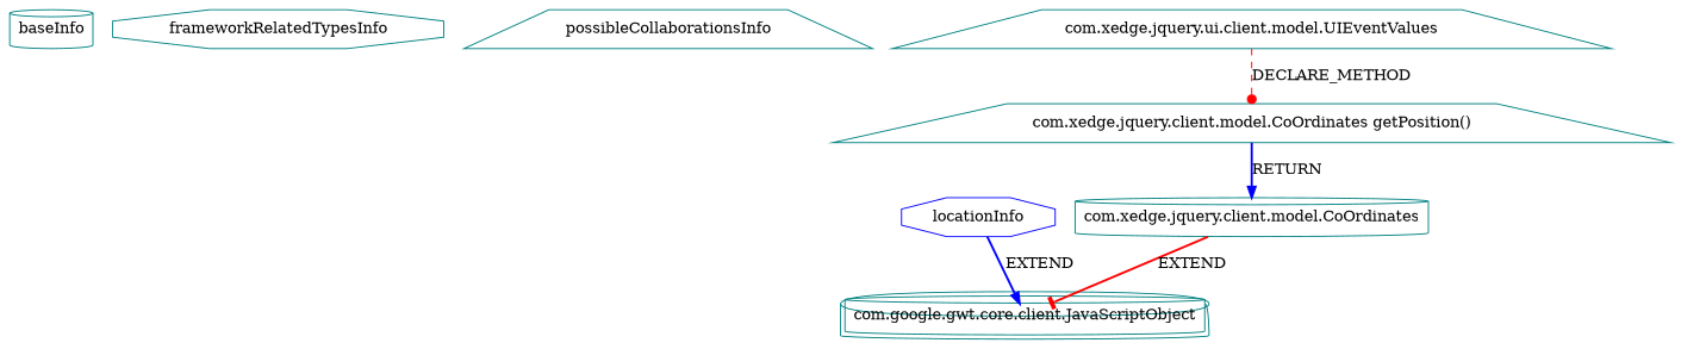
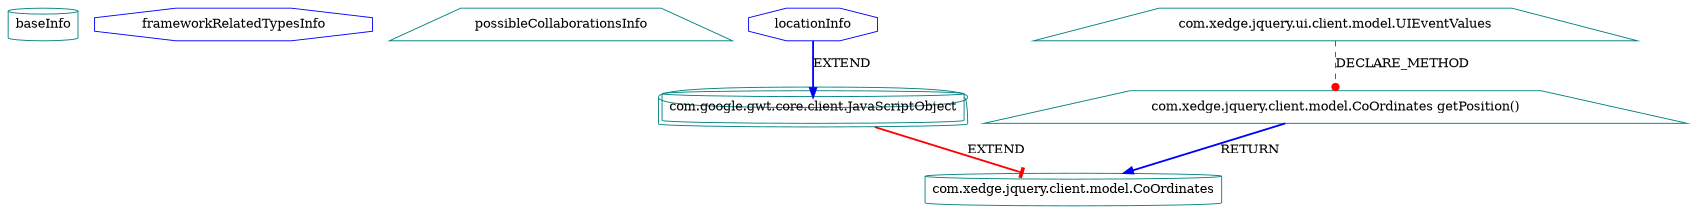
  digraph {
    node [color=teal shape=cylinder]
    edge [arrowhead=normal color=blue style=bold]
    baseInfo [category=extension_graph graphId=988 isAnonymous=false possibleRelation=true]
-   frameworkRelatedTypesInfo [0="com.google.gwt.core.client.JavaScriptObject" shape=octagon]
+   frameworkRelatedTypesInfo [0="com.google.gwt.core.client.JavaScriptObject" color=blue shape=octagon]
    possibleCollaborationsInfo [0="988~CLIENT_METHOD_DECLARATION-RETURN_TYPE-~com.google.gwt.core.client.JavaScriptObject ~com.google.gwt.core.client.JavaScriptObject ~false~false" shape=trapezium]
    locationInfo [color=blue contextSignature=UIEventValues filePath="/brychcy-gwt-jquery/gwt-jquery-master/src/com/xedge/jquery/ui/client/model/UIEventValues.java" graphId=988 projectName="brychcy-gwt-jquery" shape=octagon]
    n5 [isFrameworkType=true label="com.google.gwt.core.client.JavaScriptObject" peripheries=2 vertexType=FRAMEWORK_CLASS_TYPE]
    n6 [isFrameworkType=false label="com.xedge.jquery.ui.client.model.UIEventValues" shape=trapezium vertexType=ROOT_CLIENT_CLASS_DECLARATION]
    n7 [isFrameworkType=false label="com.xedge.jquery.client.model.CoOrdinates getPosition()" shape=trapezium vertexType=CLIENT_METHOD_DECLARATION]
    n8 [isFrameworkType=false label="com.xedge.jquery.client.model.CoOrdinates" vertexType=REFERENCE_CLIENT_CLASS_DECLARATION]
    locationInfo -> n5 [label=EXTEND]
    n6 -> n7 [arrowhead=dot color=red label=DECLARE_METHOD style=dashed]
    n7 -> n8 [label=RETURN]
-   n8 -> n5 [arrowhead=tee color=red label=EXTEND]
+   n5 -> n8 [arrowhead=tee color=red label=EXTEND]
  }
